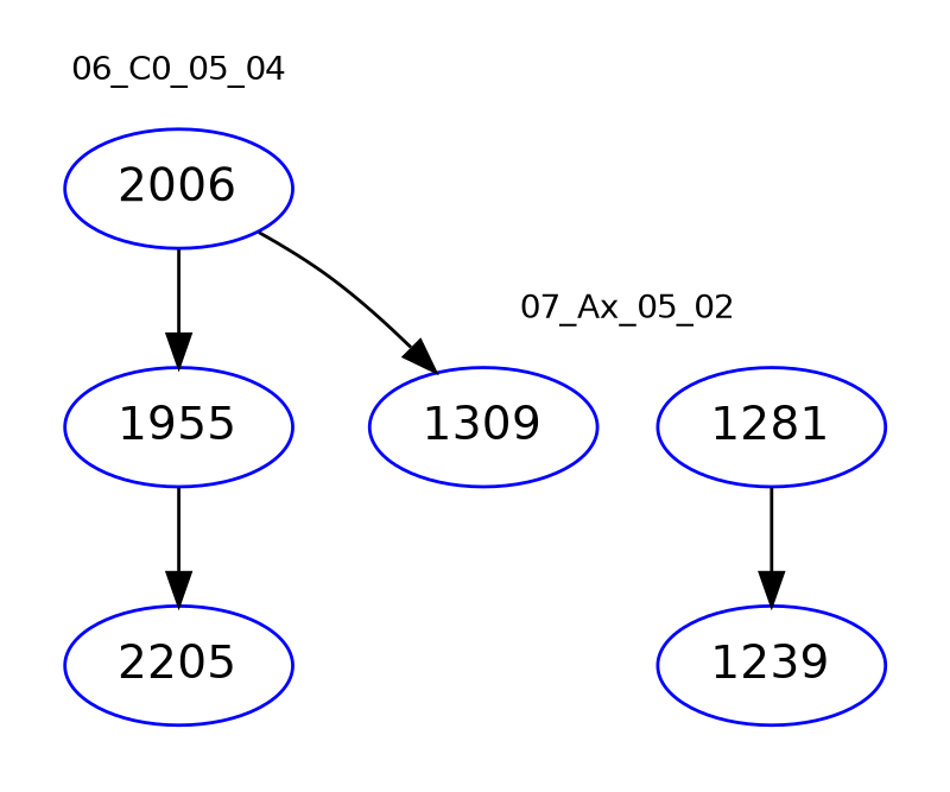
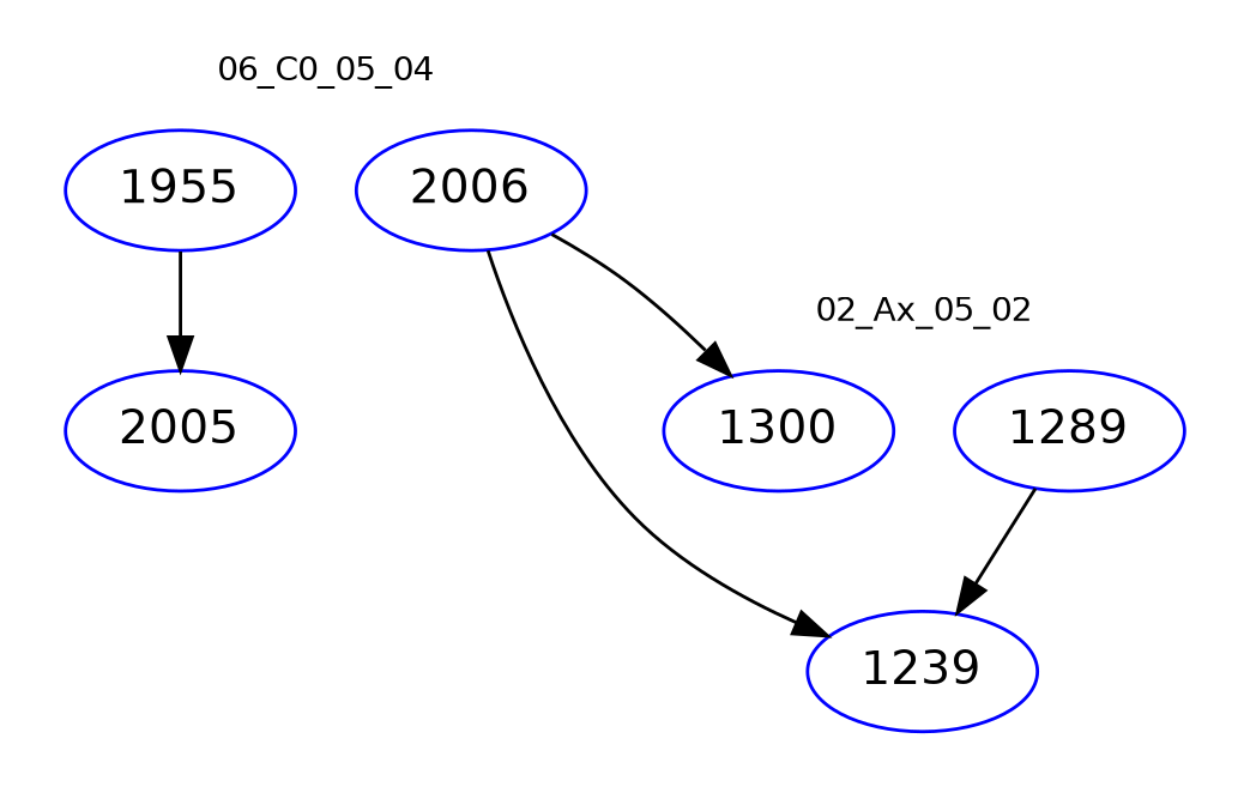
  digraph {
    fontname="DejaVu Sans"
    node [color=blue fontname="DejaVu Sans"]
    edge [color=black fontname="DejaVu Sans"]
-   n1 [label=1281]
+   n1 [label=1289]
    n2 [label=1239]
-   n3 [label=1309]
+   n3 [label=1300]
    n4 [label=2006]
    n5 [label=1955]
-   n6 [label=2205]
+   n6 [label=2005]
    subgraph cluster_1 {
      color=white
      fontsize=10
-     label="07_Ax_05_02"
+     label="02_Ax_05_02"
      n1
      n2
      n3
    }
    subgraph cluster_2 {
      color=white
      fontsize=10
      label="06_C0_05_04"
      n4
      n5
      n6
    }
    n1 -> n2
    n4 -> n3
-   n4 -> n5
+   n4 -> n2
    n5 -> n6
  }
